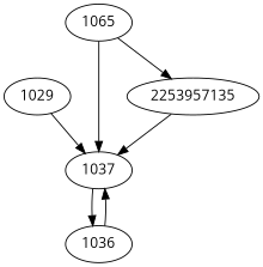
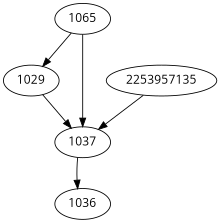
  strict digraph {
    fontname="Open Sans"
    node [fontname="Open Sans"]
    edge [fontname="Open Sans"]
    1029
    1037
    2253957135
    n4 [label=1065]
    1036
    1029 -> 1037
    1037 -> 1036
    2253957135 -> 1037
    n4 -> 1037
-   n4 -> 2253957135
-   1036 -> 1037
+   n4 -> 1029
  }
